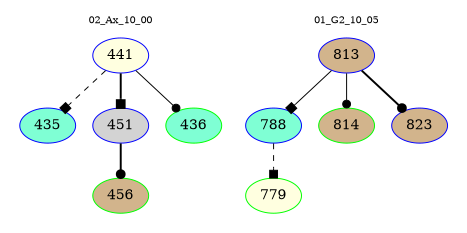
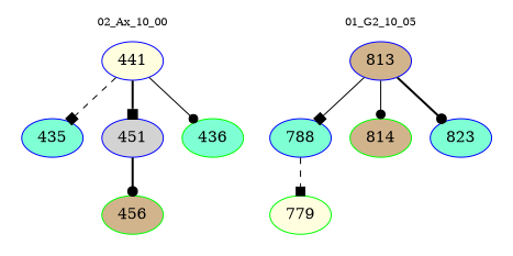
  digraph {
    node [color=blue fillcolor=tan style=filled]
    edge [arrowhead=box color=black style=bold]
    n1 [fillcolor=lightyellow label=441]
    n2 [fillcolor=aquamarine label=435]
    n3 [fillcolor=lightgrey label=451]
    n4 [color=green fillcolor=aquamarine label=436]
    n5 [color=green label=456]
    n6 [label=813]
    n7 [fillcolor=aquamarine label=788]
    n8 [color=green label=814]
-   n9 [label=823]
+   n9 [fillcolor=aquamarine label=823]
    n10 [color=green fillcolor=lightyellow label=779]
    subgraph cluster_1 {
      color=white
      fontsize=10
      label="02_Ax_10_00"
      n1
      n2
      n3
      n4
      n5
    }
    subgraph cluster_2 {
      color=white
      fontsize=10
      label="01_G2_10_05"
      n6
      n7
      n8
      n9
      n10
    }
    n1 -> n2 [style=dashed]
    n1 -> n3
    n1 -> n4 [arrowhead=dot style=solid]
    n3 -> n5 [arrowhead=dot]
    n6 -> n7 [style=solid]
    n6 -> n8 [arrowhead=dot style=solid]
    n6 -> n9 [arrowhead=dot]
    n7 -> n10 [style=dashed]
  }
